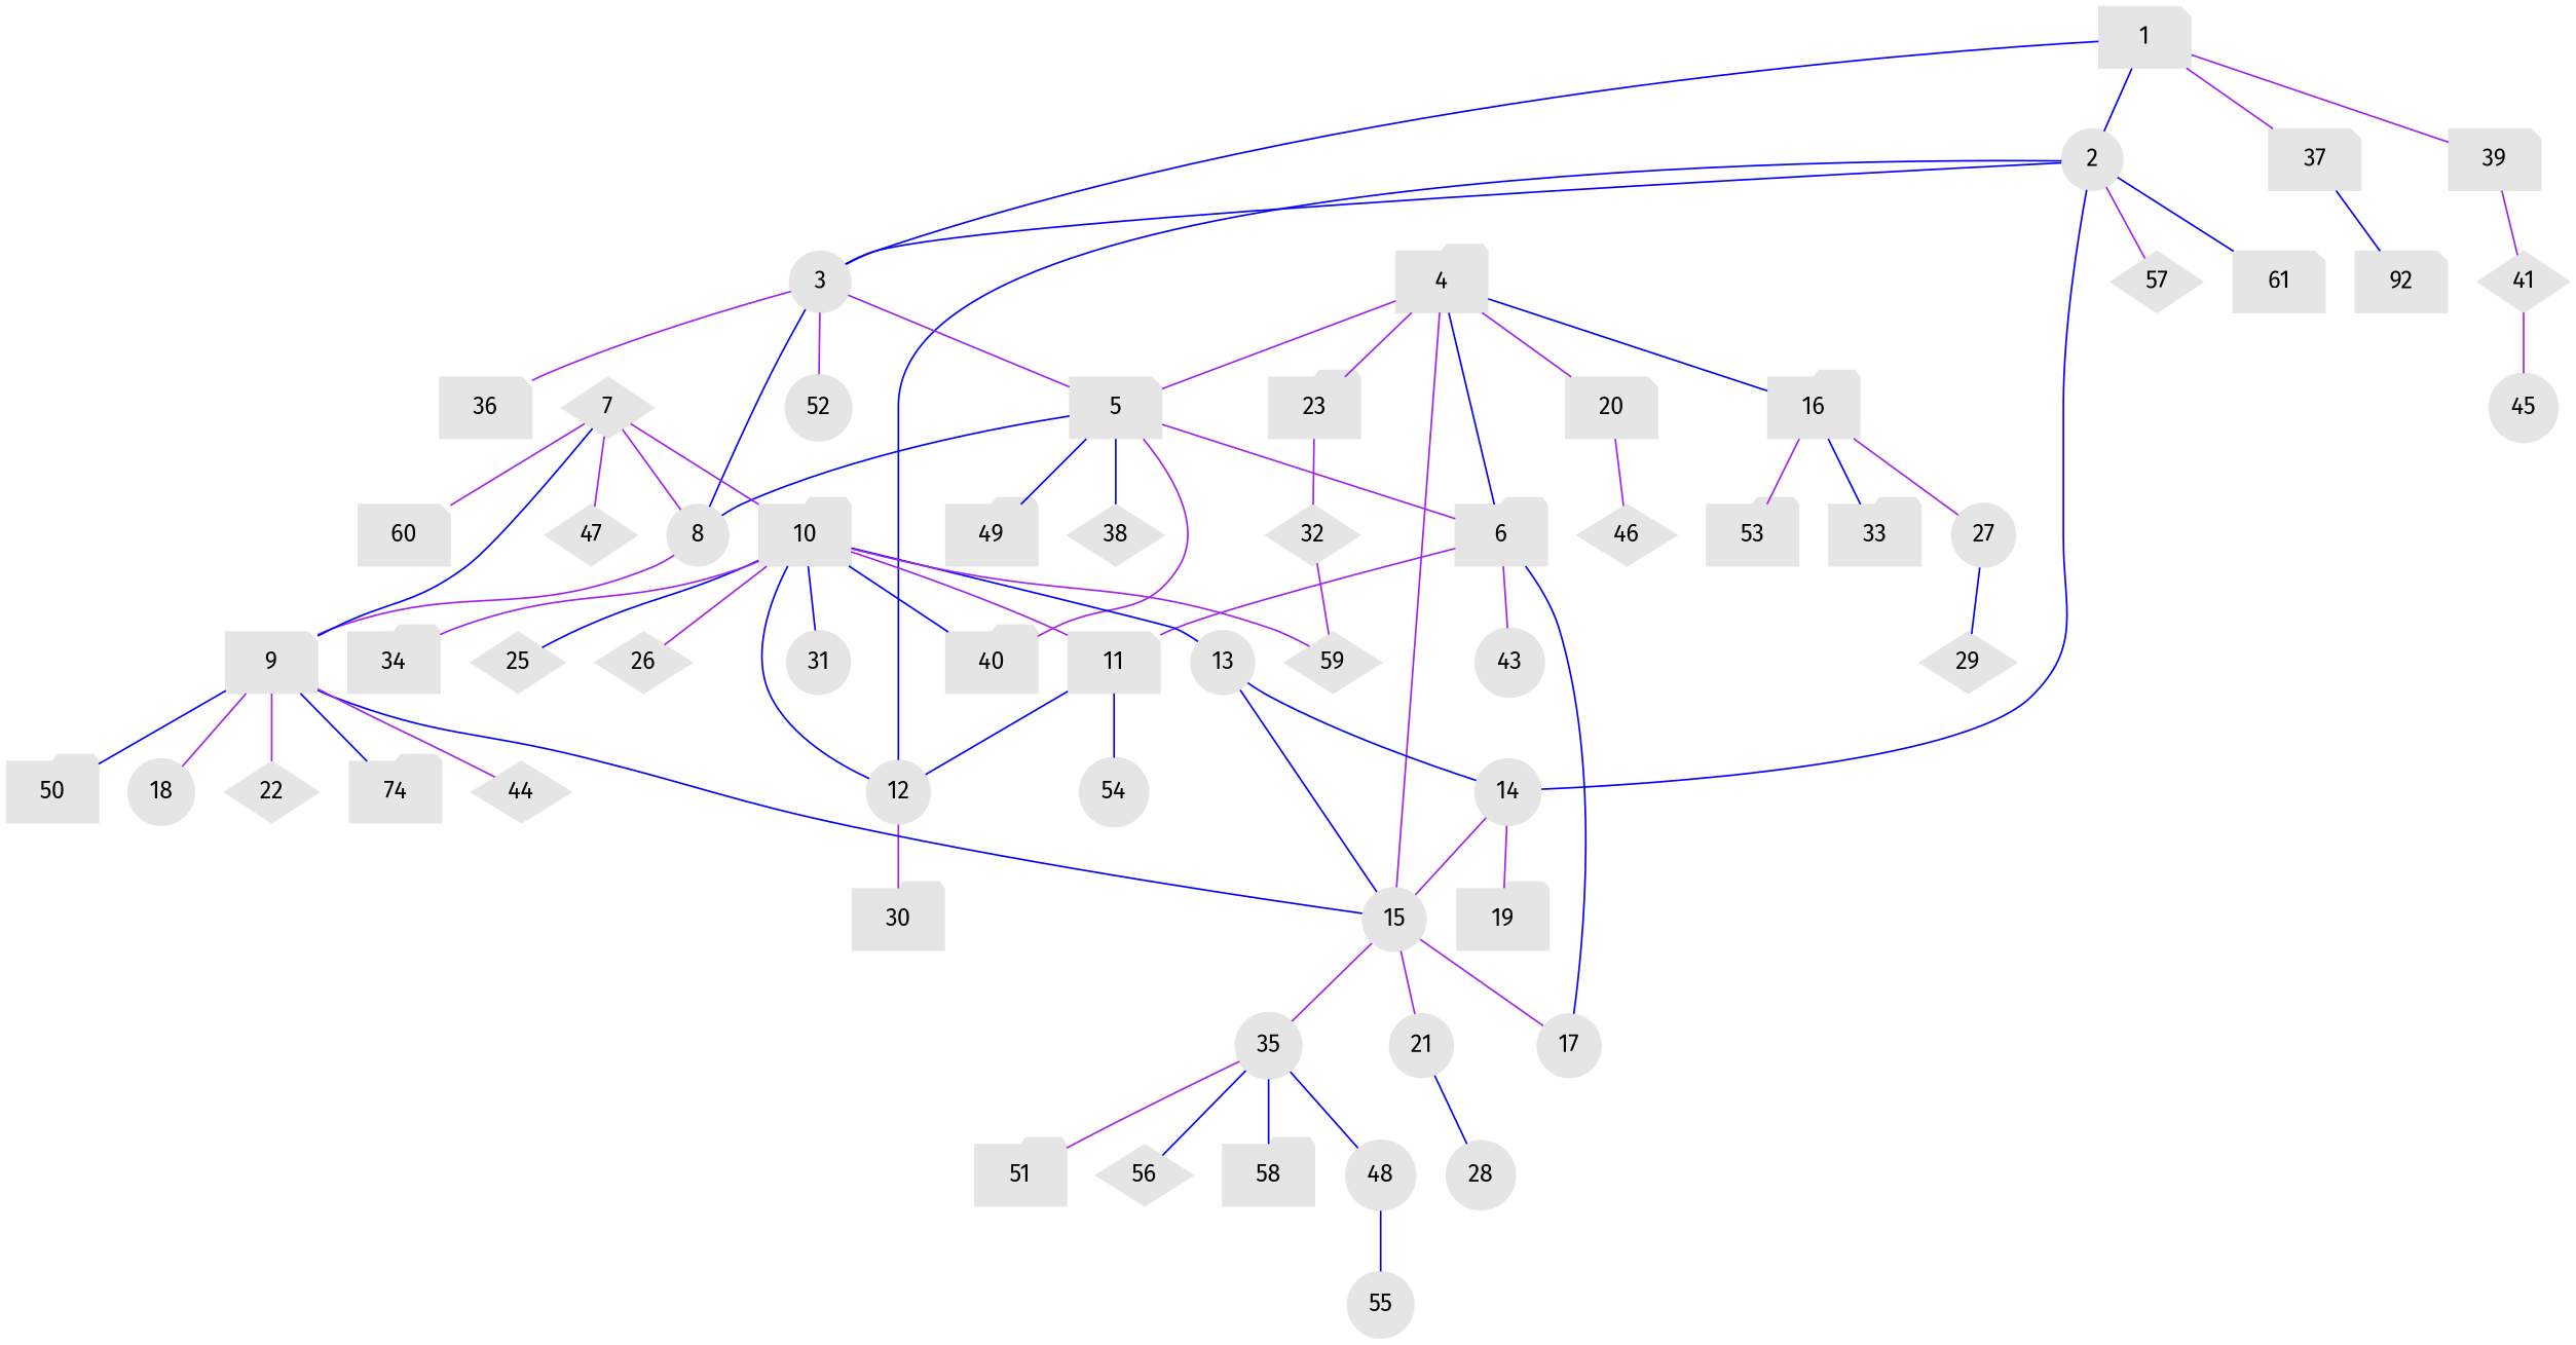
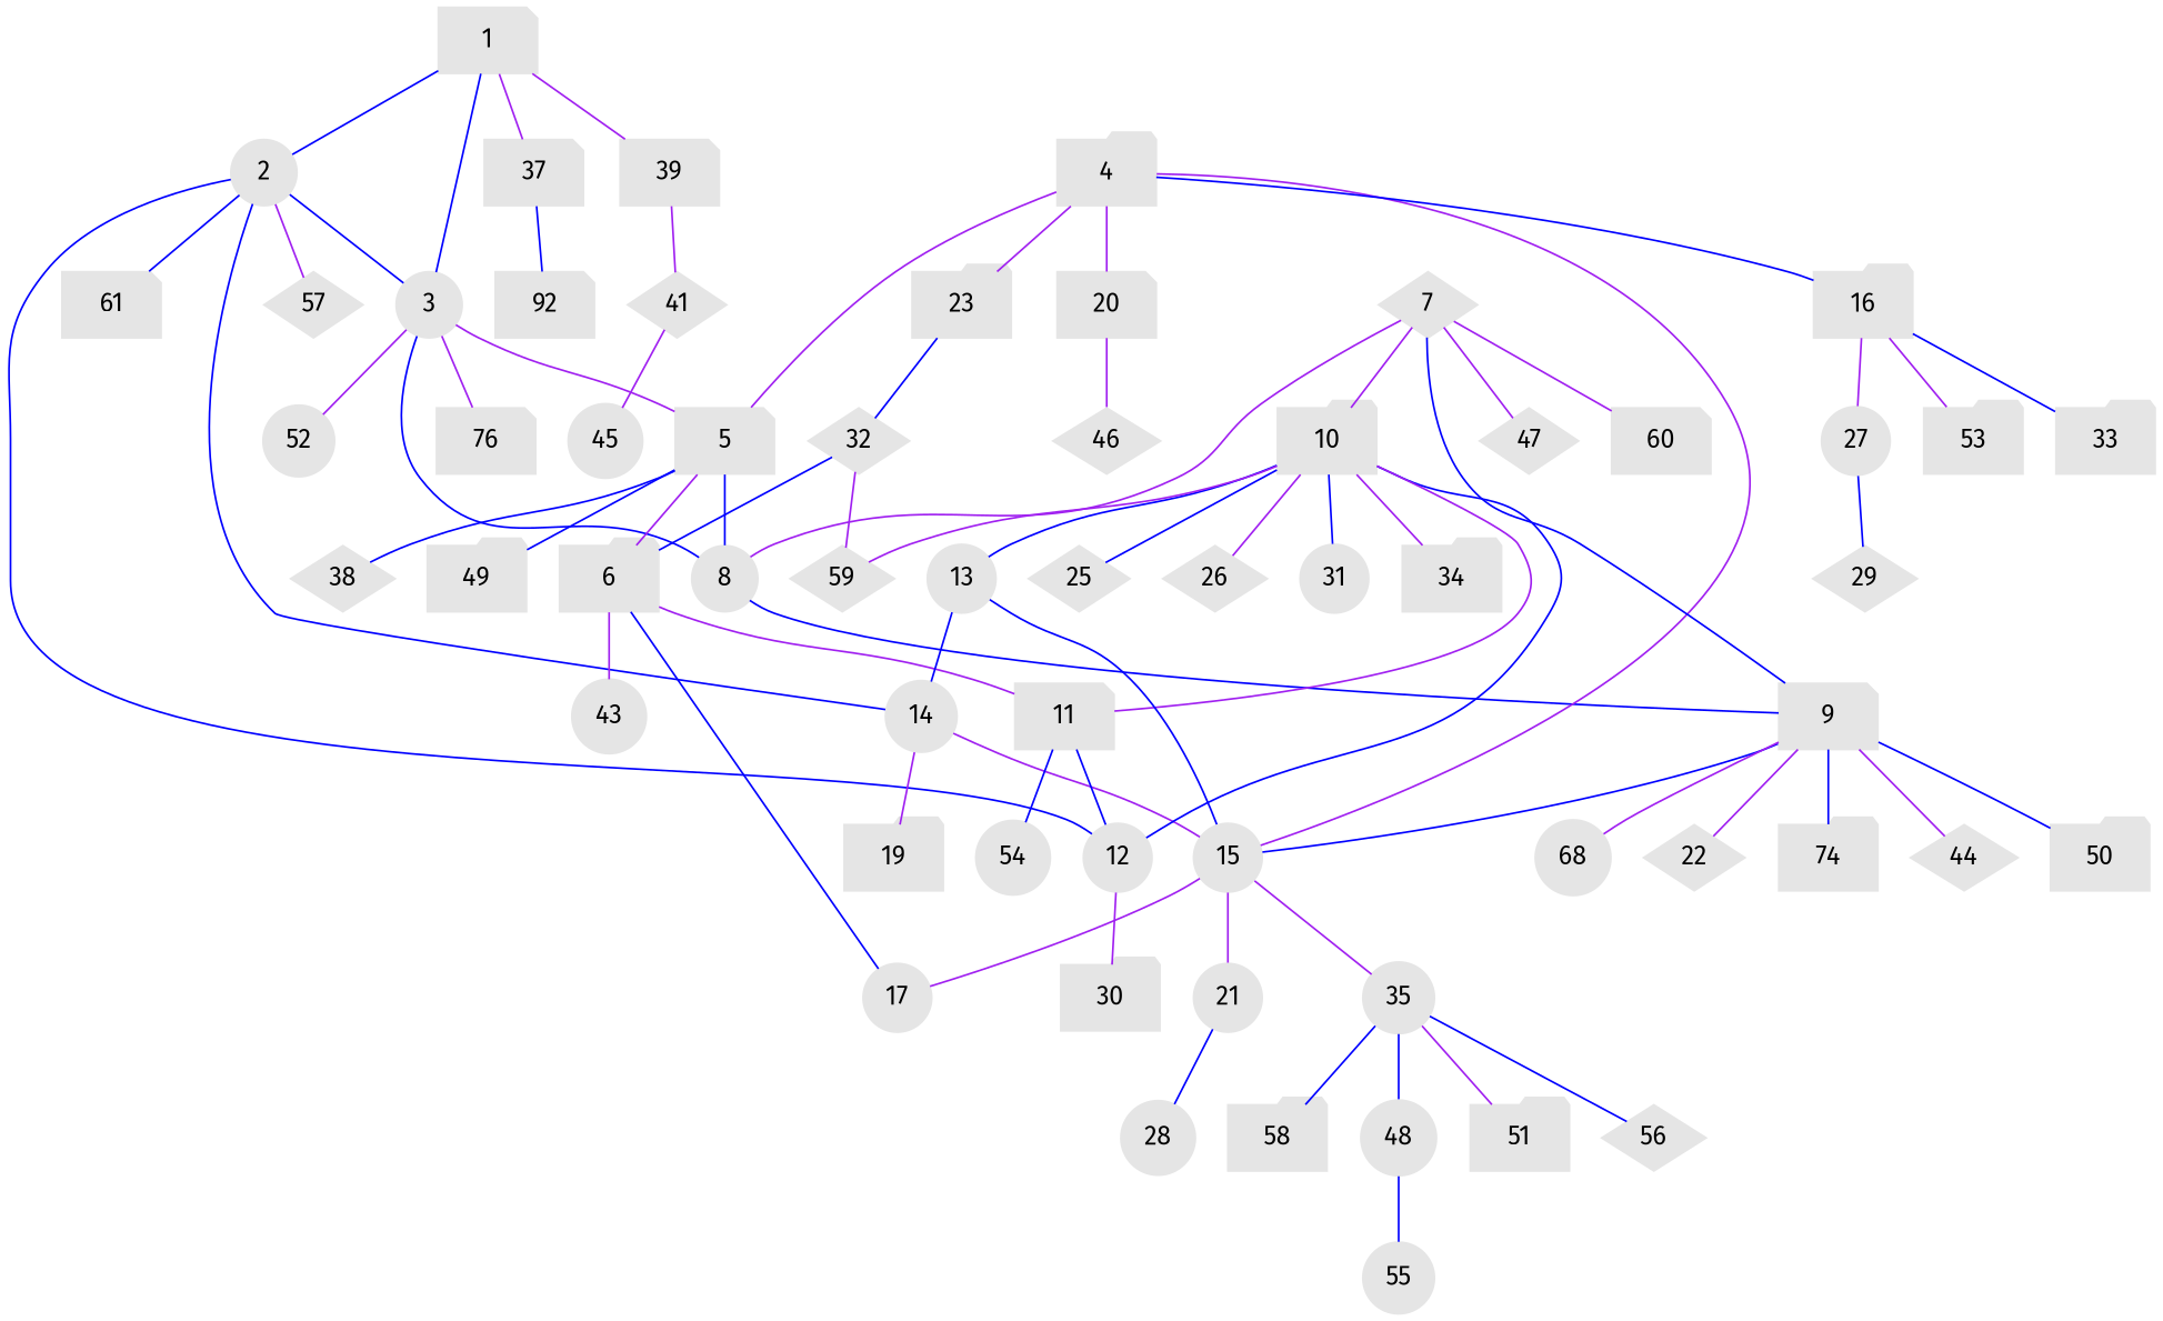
  graph {
    fontname="Fira Sans"
    node [color=gray90 fontname="Fira Sans" shape=circle style=filled]
    edge [color=purple fontname="Fira Sans"]
    1 [shape=note]
    2
    3
    37 [shape=note]
    39 [shape=note]
    12
    14
    57 [shape=diamond]
    61 [shape=note]
    5 [shape=note]
    8
-   36 [shape=note]
+   36 [shape=note label=76]
    52
    n14 [label=92 shape=note]
    41 [shape=diamond]
    30 [shape=folder]
    15
    19 [shape=folder]
    6 [shape=folder]
    38 [shape=diamond]
-   40 [shape=folder]
    49 [shape=folder]
    9 [shape=note]
    4 [shape=folder]
    16 [shape=folder]
    20 [shape=note]
    23 [shape=folder]
    11 [shape=note]
    17
    43
    21
    35
    27
    33 [shape=folder]
    53 [shape=folder]
    46 [shape=diamond]
    32 [shape=diamond]
    54
    7 [shape=diamond]
    10 [shape=folder]
    47 [shape=diamond]
    60 [shape=note]
-   18
+   18 [label=68]
    22 [shape=diamond]
    n45 [label=74 shape=folder]
    44 [shape=diamond]
    50 [shape=folder]
    13
    25 [shape=diamond]
    26 [shape=diamond]
    31
    34 [shape=folder]
    59 [shape=diamond]
    28
    48
    51 [shape=folder]
    56 [shape=diamond]
    58 [shape=folder]
    29 [shape=diamond]
    55
    45
    1 -- 2 [color=blue]
    1 -- 3 [color=blue]
    1 -- 37
    1 -- 39
    2 -- 3 [color=blue]
    2 -- 12 [color=blue]
    2 -- 14 [color=blue]
    2 -- 57
    2 -- 61 [color=blue]
    3 -- 5
    3 -- 8 [color=blue]
    3 -- 36
    3 -- 52
    37 -- n14 [color=blue]
    39 -- 41
    12 -- 30
    14 -- 15
    14 -- 19
    5 -- 8 [color=blue]
    5 -- 6
    5 -- 38 [color=blue]
-   5 -- 40
    5 -- 49 [color=blue]
-   8 -- 9
+   8 -- 9 [color=blue]
    41 -- 45
    15 -- 17
    15 -- 21
    15 -- 35
    6 -- 11
    6 -- 17 [color=blue]
    6 -- 43
    9 -- 15 [color=blue]
    9 -- 18
    9 -- 22
    9 -- n45 [color=blue]
    9 -- 44
    9 -- 50 [color=blue]
    4 -- 5
    4 -- 15
-   4 -- 6 [color=blue]
+   32 -- 6 [color=blue]
    4 -- 16 [color=blue]
    4 -- 20
    4 -- 23
    16 -- 27
    16 -- 33 [color=blue]
    16 -- 53
    20 -- 46
-   23 -- 32
+   23 -- 32 [color=blue]
    11 -- 12 [color=blue]
    11 -- 54 [color=blue]
    21 -- 28 [color=blue]
    35 -- 48 [color=blue]
    35 -- 51
    35 -- 56 [color=blue]
    35 -- 58 [color=blue]
    27 -- 29 [color=blue]
    32 -- 59
    7 -- 8
    7 -- 9 [color=blue]
    7 -- 10
    7 -- 47
    7 -- 60
    10 -- 12 [color=blue]
-   10 -- 40 [color=blue]
    10 -- 11
    10 -- 13 [color=blue]
    10 -- 25 [color=blue]
    10 -- 26
    10 -- 31 [color=blue]
    10 -- 34
    10 -- 59
    13 -- 14 [color=blue]
    13 -- 15 [color=blue]
    48 -- 55 [color=blue]
  }
